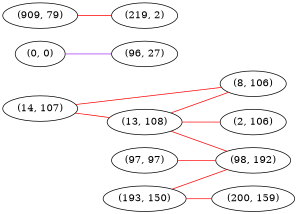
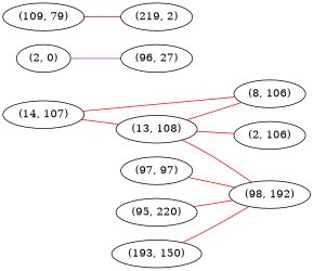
  graph {
    rankdir=LR
    edge [color=red weight=1]
    "(14, 107)"
    "(13, 108)"
    "(8, 106)"
    n4 [label="(98, 192)"]
    "(2, 106)"
    "(97, 97)"
-   "(0, 0)"
+   "(95, 220)"
+   "(0, 0)" [label="(2, 0)"]
    "(96, 27)"
    "(193, 150)"
-   "(200, 159)"
-   "(109, 79)" [label="(909, 79)"]
+   "(109, 79)"
    "(219, 2)"
    "(14, 107)" -- "(13, 108)"
    "(14, 107)" -- "(8, 106)"
    "(13, 108)" -- "(8, 106)"
    "(13, 108)" -- n4
    "(13, 108)" -- "(2, 106)"
    "(97, 97)" -- n4
+   "(95, 220)" -- n4
    "(0, 0)" -- "(96, 27)" [color=purple weight=4]
    "(193, 150)" -- n4
-   "(193, 150)" -- "(200, 159)"
    "(109, 79)" -- "(219, 2)"
  }
